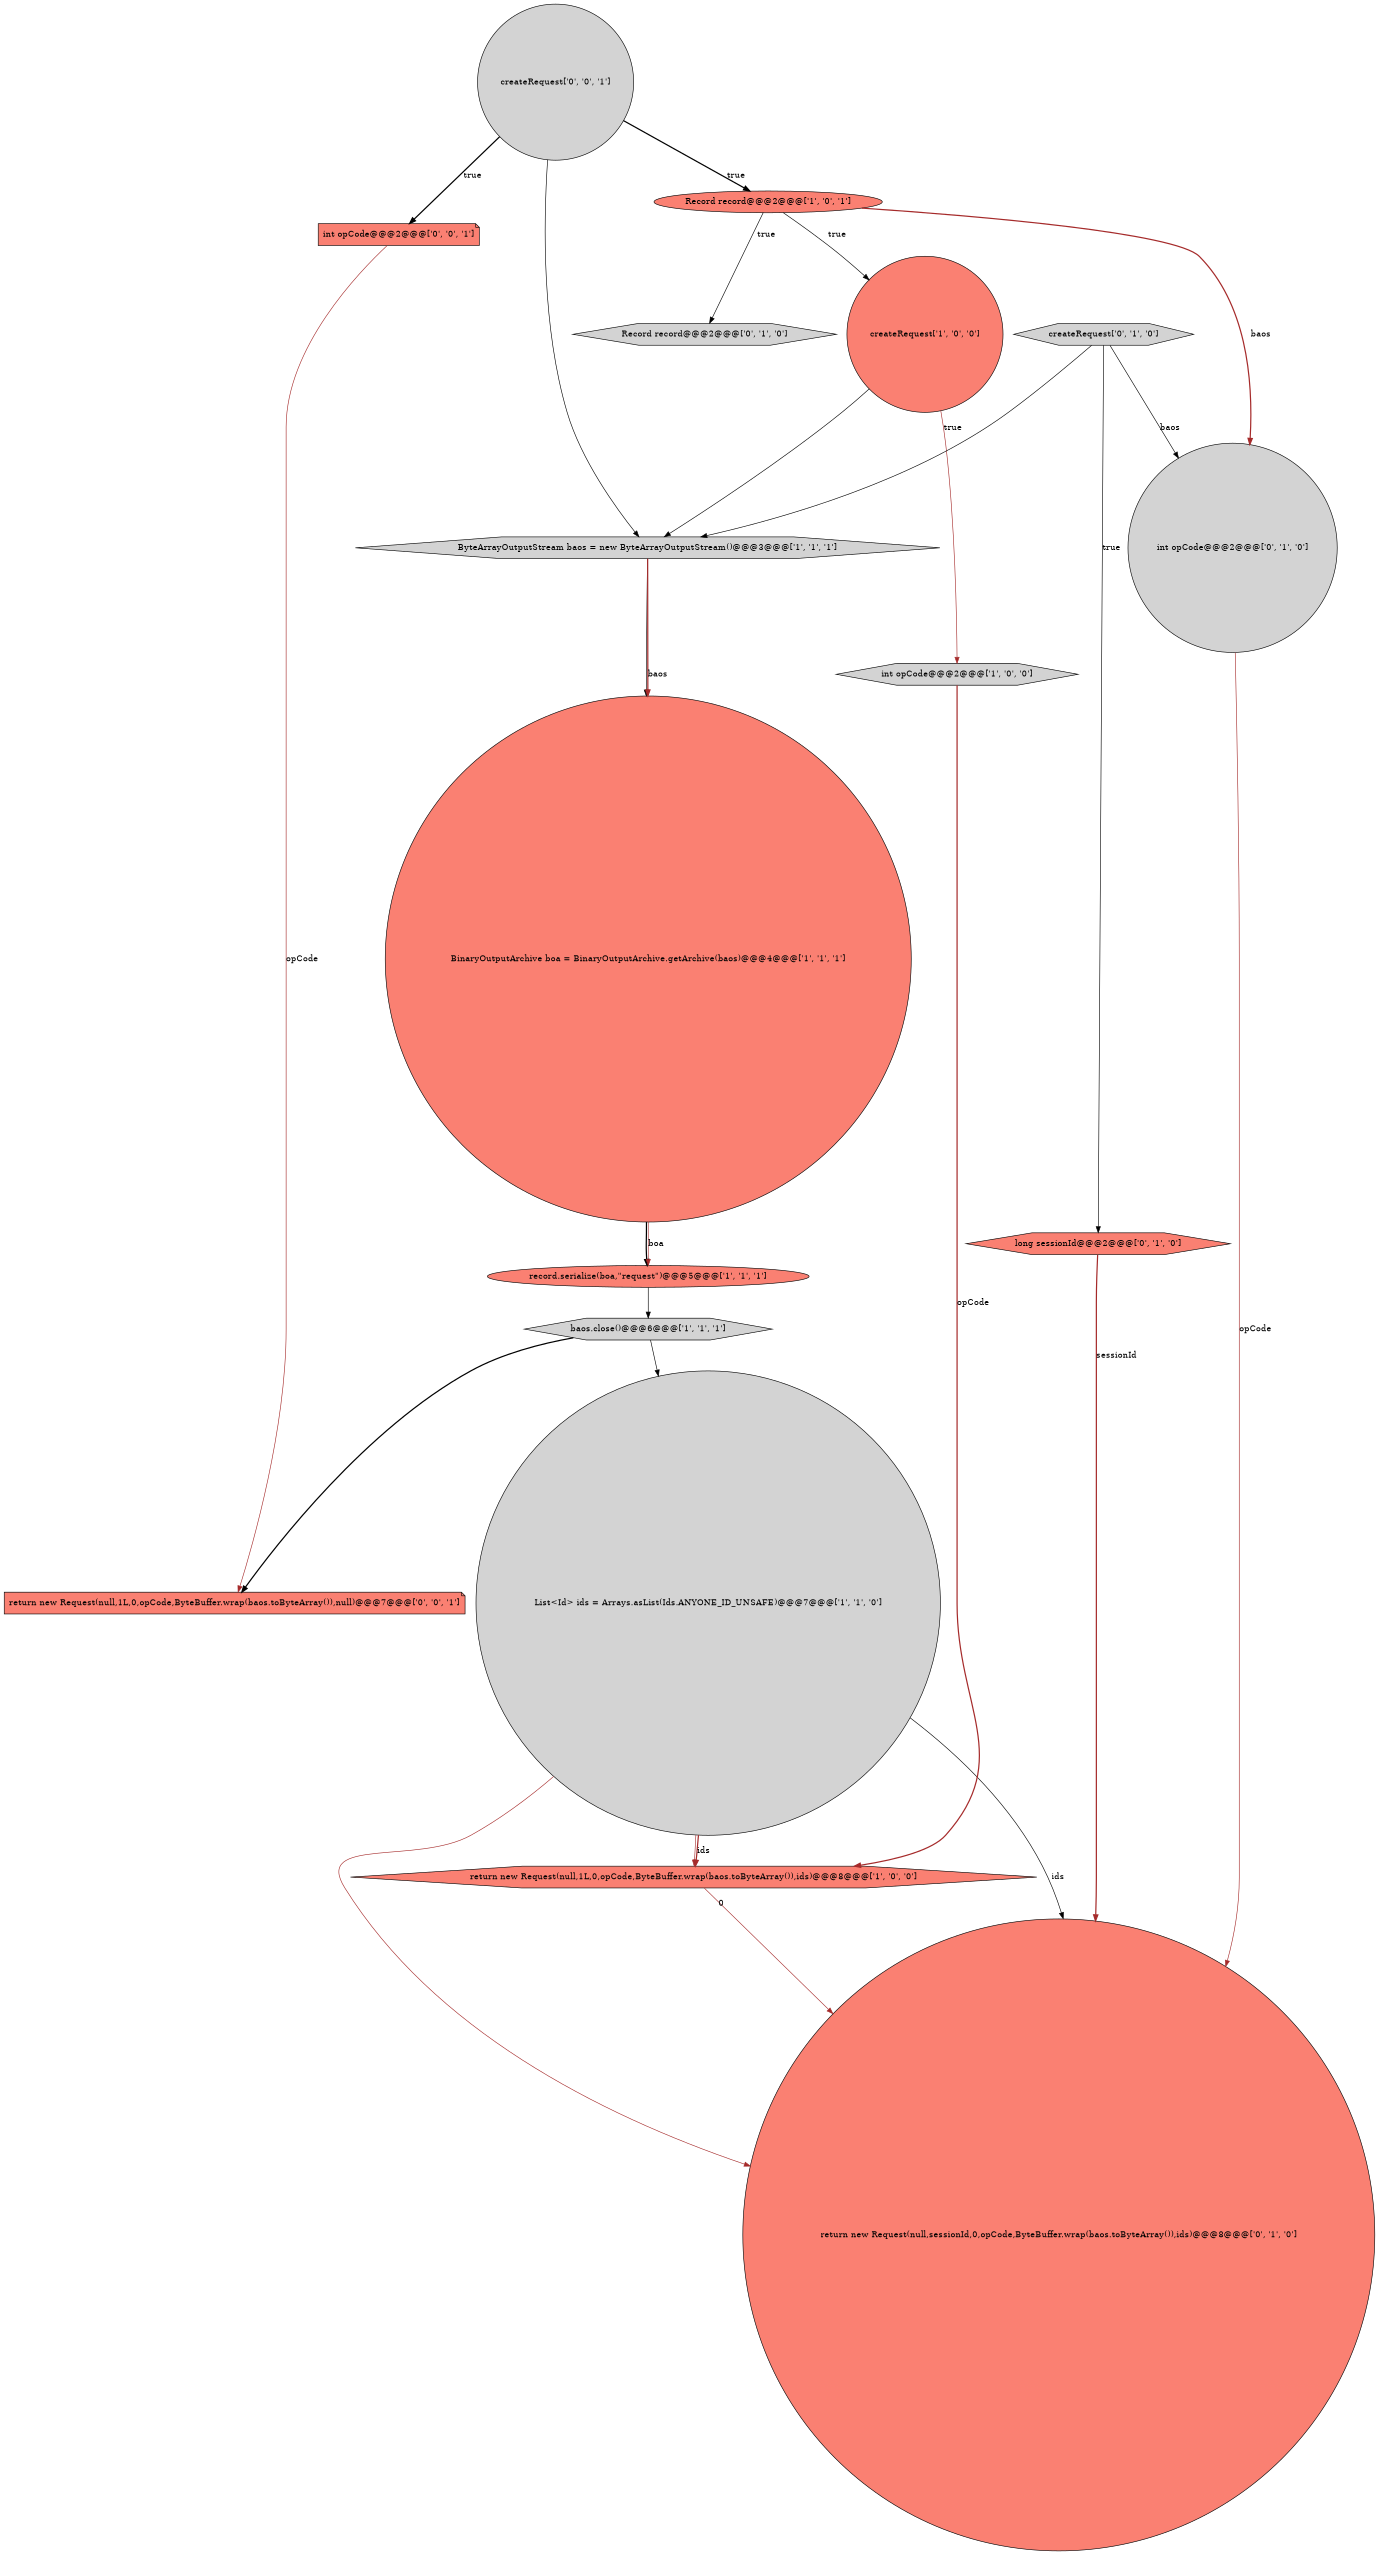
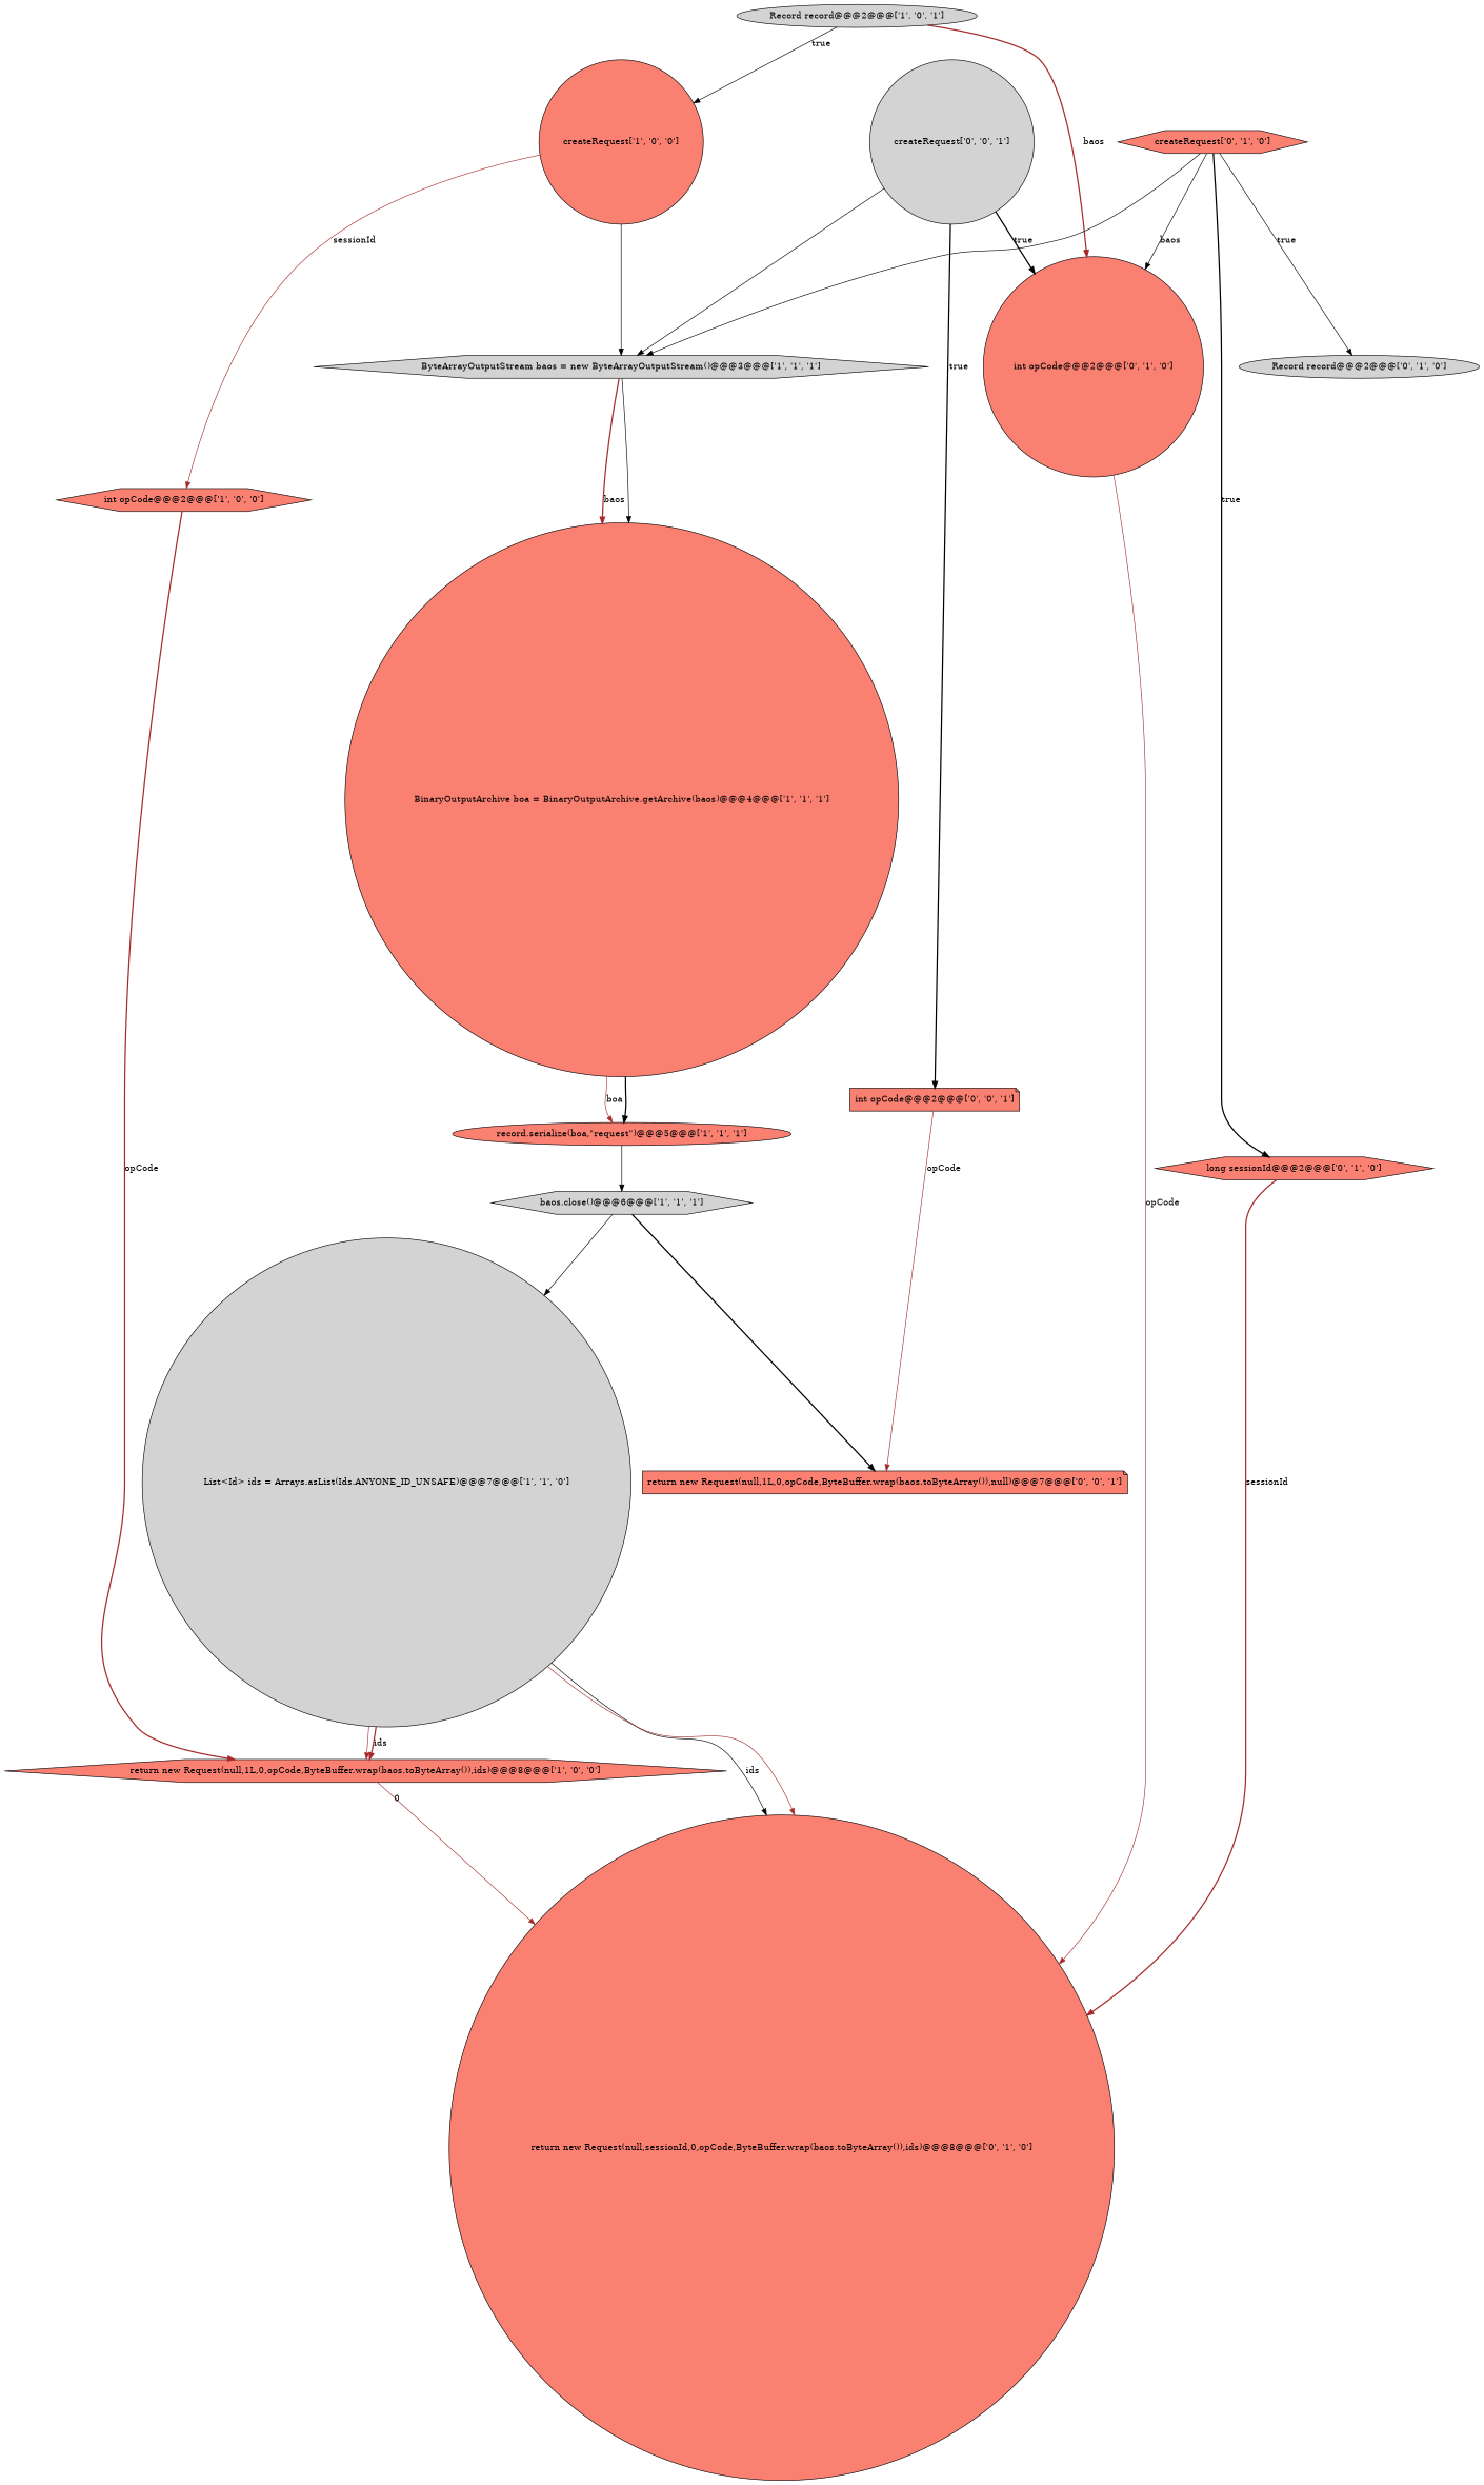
  digraph {
    node [fillcolor=salmon shape=hexagon style=filled]
    edge [color=black style=solid]
    n1 [fillcolor=lightgrey label="List<Id> ids = Arrays.asList(Ids.ANYONE_ID_UNSAFE)@@@7@@@['1', '1', '0']" shape=circle]
    n2 [label="return new Request(null,1L,0,opCode,ByteBuffer.wrap(baos.toByteArray()),ids)@@@8@@@['1', '0', '0']"]
    n3 [label="return new Request(null,sessionId,0,opCode,ByteBuffer.wrap(baos.toByteArray()),ids)@@@8@@@['0', '1', '0']" shape=circle]
    n4 [label="int opCode@@@2@@@['0', '0', '1']" shape=note]
    n5 [label="return new Request(null,1L,0,opCode,ByteBuffer.wrap(baos.toByteArray()),null)@@@7@@@['0', '0', '1']" shape=note]
-   n6 [fillcolor=lightgrey label="int opCode@@@2@@@['1', '0', '0']"]
+   n6 [label="int opCode@@@2@@@['1', '0', '0']"]
    n7 [label="createRequest['1', '0', '0']" shape=circle]
    n8 [fillcolor=lightgrey label="ByteArrayOutputStream baos = new ByteArrayOutputStream()@@@3@@@['1', '1', '1']"]
-   n9 [label="Record record@@@2@@@['1', '0', '1']" shape=ellipse]
-   n10 [fillcolor=lightgrey label="int opCode@@@2@@@['0', '1', '0']" shape=circle]
+   n9 [fillcolor=lightgrey label="Record record@@@2@@@['1', '0', '1']" shape=ellipse]
+   n10 [label="int opCode@@@2@@@['0', '1', '0']" shape=circle]
    n11 [label="BinaryOutputArchive boa = BinaryOutputArchive.getArchive(baos)@@@4@@@['1', '1', '1']" shape=circle]
-   n12 [fillcolor=lightgrey label="Record record@@@2@@@['0', '1', '0']"]
+   n12 [fillcolor=lightgrey label="Record record@@@2@@@['0', '1', '0']" shape=ellipse]
    n13 [fillcolor=lightgrey label="createRequest['0', '0', '1']" shape=circle]
    n14 [label="record.serialize(boa,\"request\")@@@5@@@['1', '1', '1']" shape=ellipse]
    n15 [fillcolor=lightgrey label="baos.close()@@@6@@@['1', '1', '1']"]
    n16 [label="long sessionId@@@2@@@['0', '1', '0']"]
-   n17 [fillcolor=lightgrey label="createRequest['0', '1', '0']"]
+   n17 [label="createRequest['0', '1', '0']"]
    n1 -> n2 [color=brown label=ids style=bold]
    n1 -> n2 [color=brown]
    n1 -> n3 [label=ids]
    n1 -> n3 [color=brown]
    n2 -> n3 [color=brown label=0]
    n4 -> n5 [color=brown label=opCode]
    n6 -> n2 [color=brown label=opCode style=bold]
-   n7 -> n6 [color=brown label=true]
+   n7 -> n6 [color=brown label=sessionId]
    n7 -> n8
    n8 -> n11
    n8 -> n11 [color=brown label=baos style=bold]
    n9 -> n7 [label=true]
    n9 -> n10 [color=brown label=baos style=bold]
    n10 -> n3 [color=brown label=opCode]
    n11 -> n14 [style=bold]
    n11 -> n14 [color=brown label=boa]
    n13 -> n4 [label=true style=bold]
    n13 -> n8
-   n13 -> n9 [label=true style=bold]
+   n13 -> n10 [label=true style=bold]
    n14 -> n15
    n15 -> n1
    n15 -> n5 [style=bold]
    n16 -> n3 [color=brown label=sessionId style=bold]
    n17 -> n8
    n17 -> n10 [label=baos]
-   n9 -> n12 [label=true]
-   n17 -> n16 [label=true]
+   n17 -> n12 [label=true]
+   n17 -> n16 [label=true style=bold]
  }
